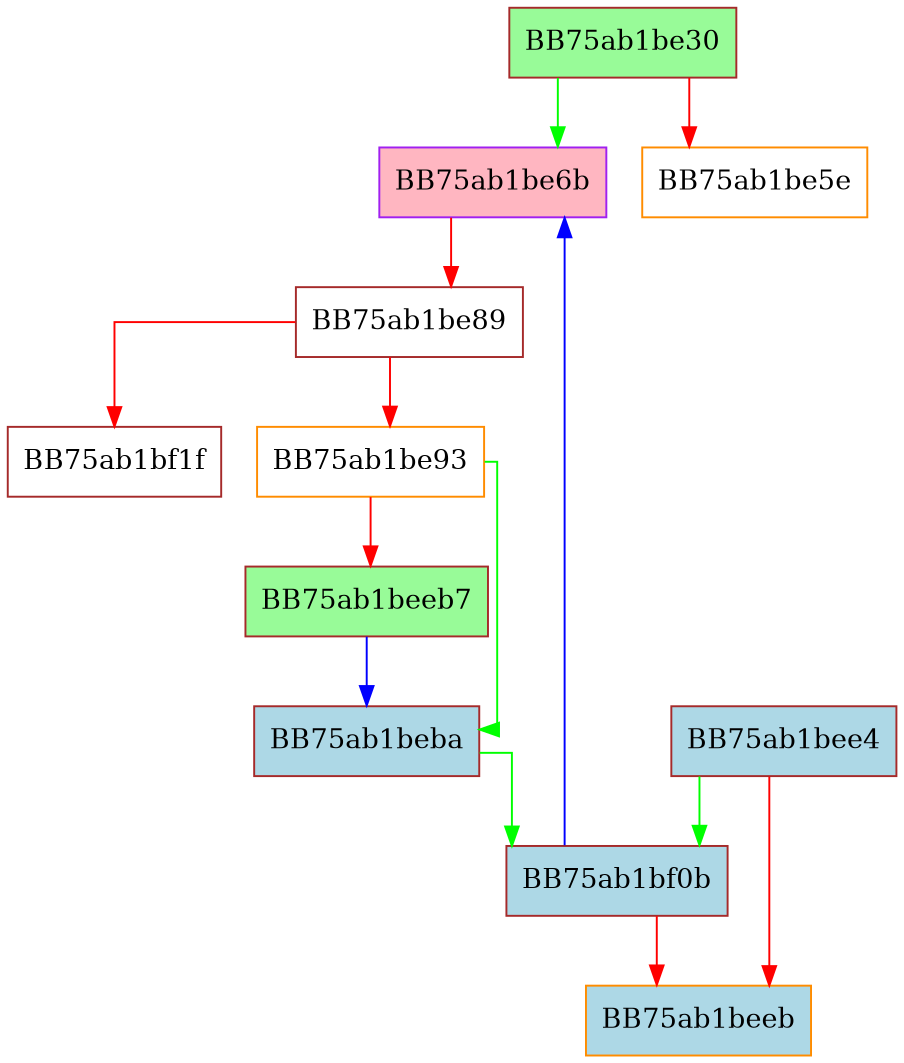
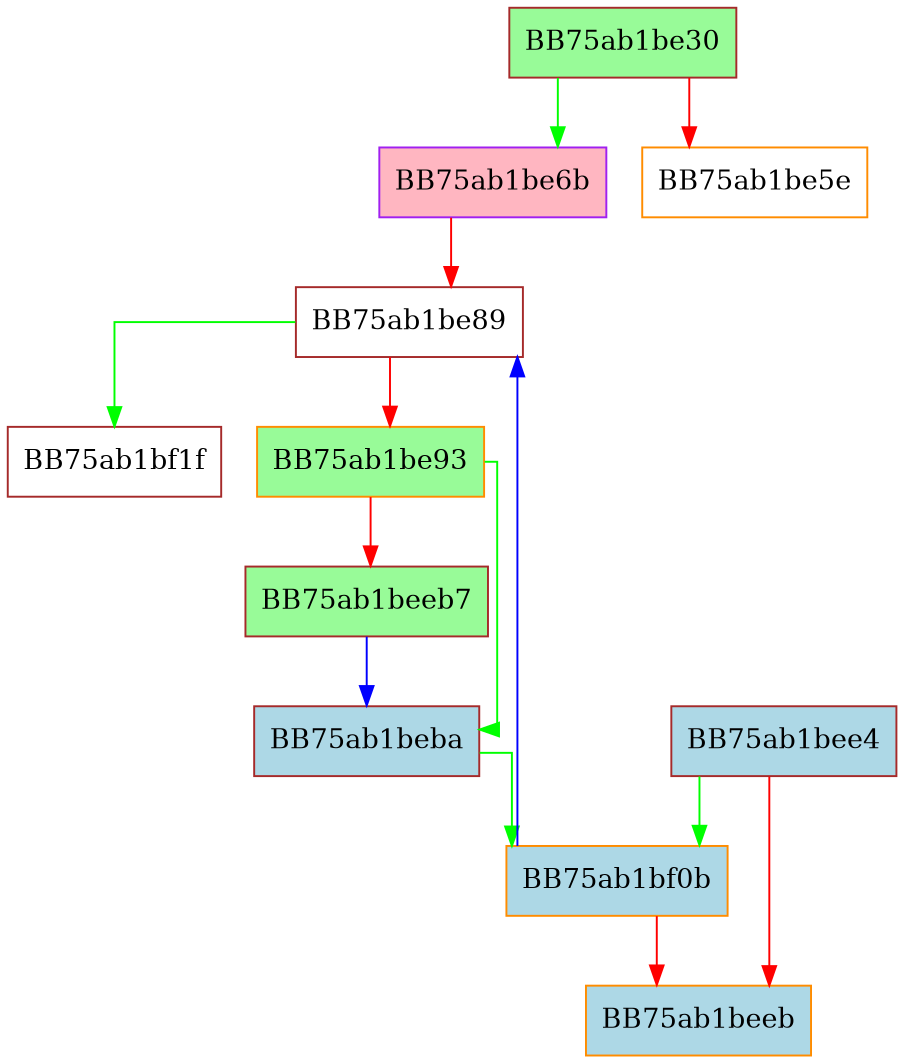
  digraph {
    splines=ortho
    node [color=brown fillcolor=lightblue shape=box style=filled]
    edge [color=red]
    BB75ab1be6b [color=purple fillcolor=lightpink]
    BB75ab1be30 [fillcolor=palegreen]
    BB75ab1be5e [color=darkorange fillcolor=white]
    BB75ab1be89 [fillcolor=white]
    BB75ab1bf1f [fillcolor=white]
-   BB75ab1be93 [color=darkorange fillcolor=white]
+   BB75ab1be93 [color=darkorange fillcolor=palegreen]
    BB75ab1beba
    n8 [fillcolor=palegreen label=BB75ab1beeb7]
-   BB75ab1bf0b
+   BB75ab1bf0b [color=darkorange]
    BB75ab1beeb [color=darkorange]
    BB75ab1bee4
    BB75ab1be6b -> BB75ab1be89
    BB75ab1be30 -> BB75ab1be6b [color=green]
    BB75ab1be30 -> BB75ab1be5e
-   BB75ab1be89 -> BB75ab1bf1f
+   BB75ab1be89 -> BB75ab1bf1f [color=green]
    BB75ab1be89 -> BB75ab1be93
    BB75ab1be93 -> BB75ab1beba [color=green]
    BB75ab1be93 -> n8
    BB75ab1beba -> BB75ab1bf0b [color=green]
    n8 -> BB75ab1beba [color=blue]
-   BB75ab1bf0b -> BB75ab1be6b [color=blue]
+   BB75ab1bf0b -> BB75ab1be89 [color=blue]
    BB75ab1bf0b -> BB75ab1beeb
    BB75ab1bee4 -> BB75ab1bf0b [color=green]
    BB75ab1bee4 -> BB75ab1beeb
  }
